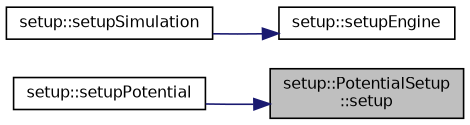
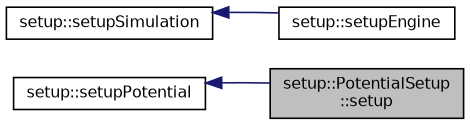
  digraph {
    rankdir=RL
    node [color=black fillcolor=white fontname=Helvetica fontsize=10 shape=record style=filled]
    edge [color=midnightblue dir=back fontname=Helvetica fontsize=10 labelfontname=Helvetica labelfontsize=10 style=solid]
    n1 [fillcolor=grey75 fontcolor=black height=0.2 label="setup::PotentialSetup\l::setup" width=0.4]
    n2 [height=0.2 label="setup::setupPotential" width=0.4]
    n3 [height=0.2 label="setup::setupEngine" width=0.4]
    n4 [height=0.2 label="setup::setupSimulation" width=0.4]
-   n1 -> n2
-   n3 -> n4
+   n2 -> n1
+   n4 -> n3
  }
